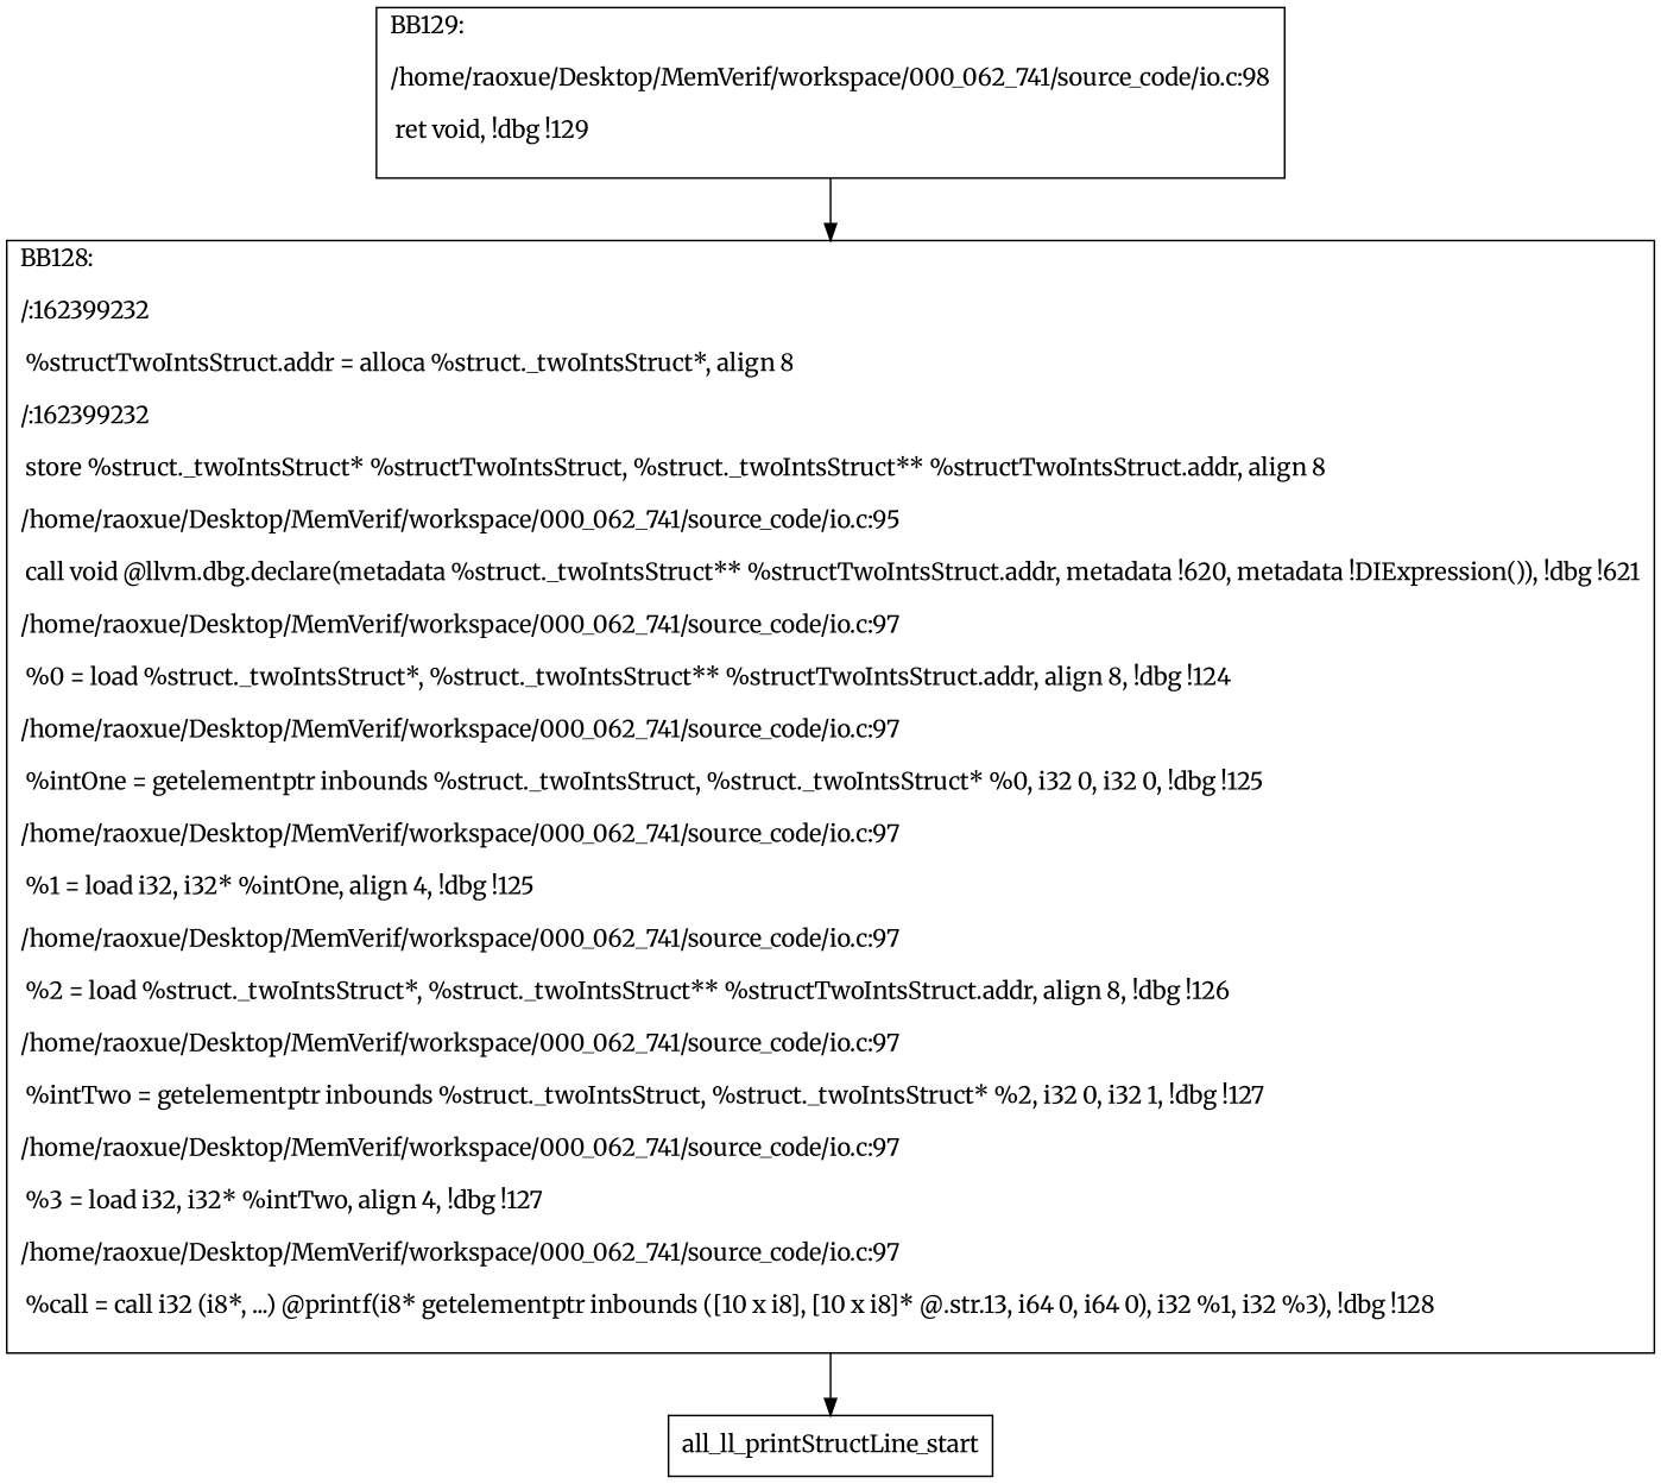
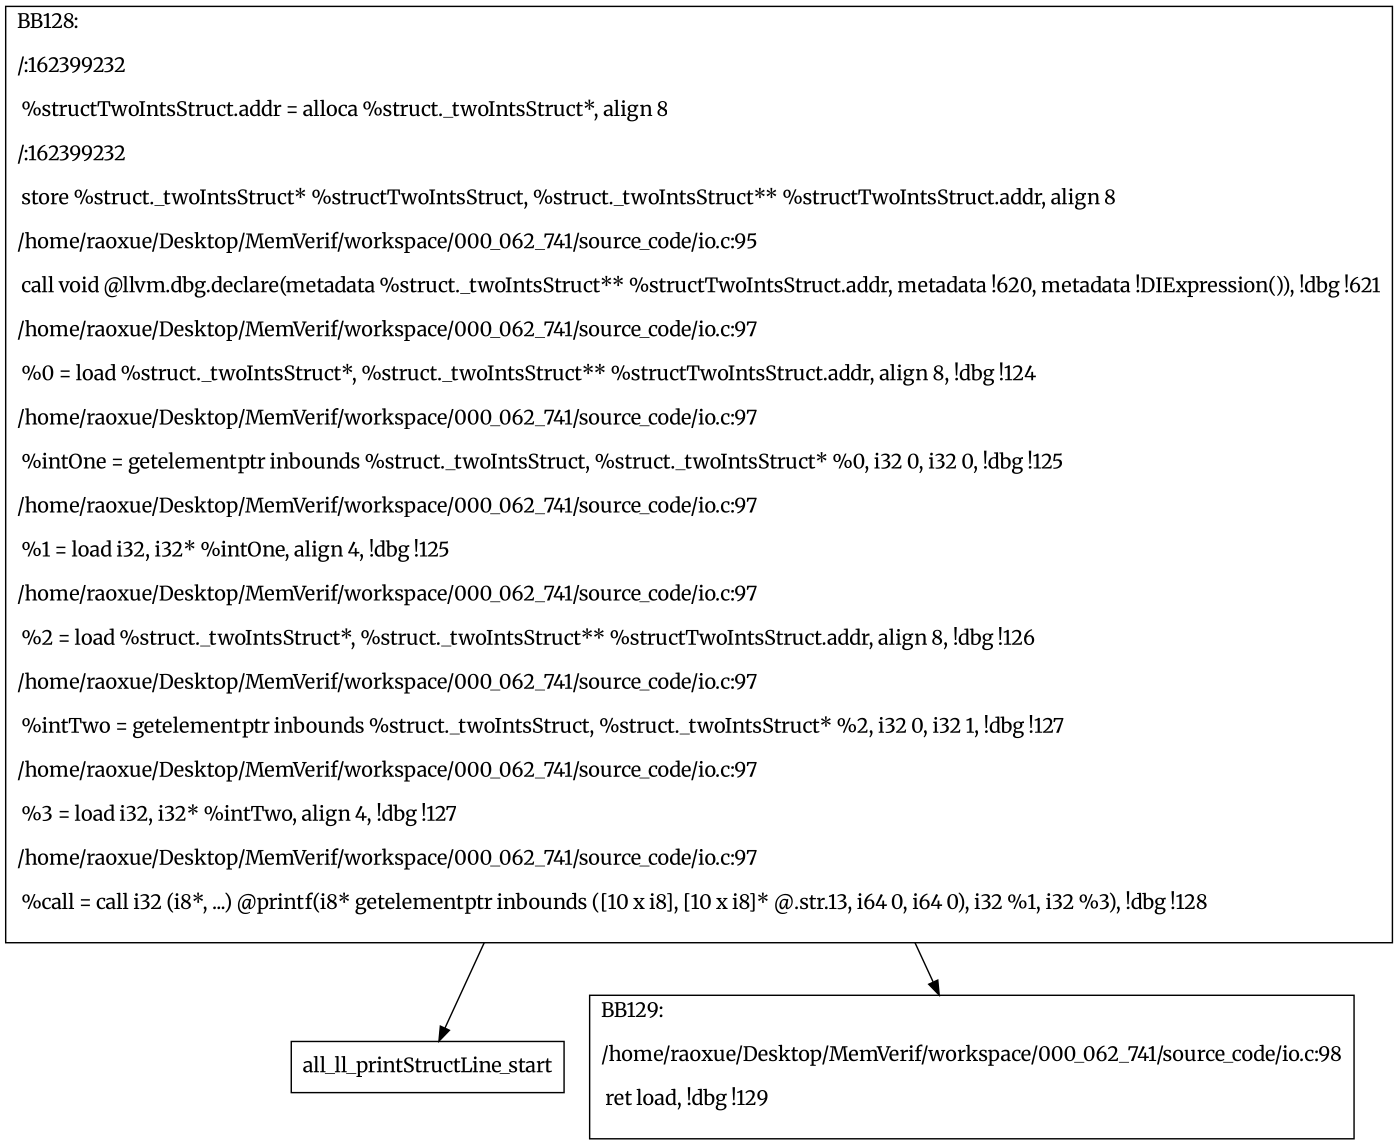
  digraph {
    fontname=Merriweather
    node [fontname=Merriweather shape=record]
    edge [fontname=Merriweather]
    n1 [label="{all_ll_printStructLine_start}"]
    n2 [label="{BB128:\l\l/:162399232\l\n  %structTwoIntsStruct.addr = alloca %struct._twoIntsStruct*, align 8\l\n/:162399232\l\n  store %struct._twoIntsStruct* %structTwoIntsStruct, %struct._twoIntsStruct** %structTwoIntsStruct.addr, align 8\l\n/home/raoxue/Desktop/MemVerif/workspace/000_062_741/source_code/io.c:95\l\n  call void @llvm.dbg.declare(metadata %struct._twoIntsStruct** %structTwoIntsStruct.addr, metadata !620, metadata !DIExpression()), !dbg !621\l\n/home/raoxue/Desktop/MemVerif/workspace/000_062_741/source_code/io.c:97\l\n  %0 = load %struct._twoIntsStruct*, %struct._twoIntsStruct** %structTwoIntsStruct.addr, align 8, !dbg !124\l\n/home/raoxue/Desktop/MemVerif/workspace/000_062_741/source_code/io.c:97\l\n  %intOne = getelementptr inbounds %struct._twoIntsStruct, %struct._twoIntsStruct* %0, i32 0, i32 0, !dbg !125\l\n/home/raoxue/Desktop/MemVerif/workspace/000_062_741/source_code/io.c:97\l\n  %1 = load i32, i32* %intOne, align 4, !dbg !125\l\n/home/raoxue/Desktop/MemVerif/workspace/000_062_741/source_code/io.c:97\l\n  %2 = load %struct._twoIntsStruct*, %struct._twoIntsStruct** %structTwoIntsStruct.addr, align 8, !dbg !126\l\n/home/raoxue/Desktop/MemVerif/workspace/000_062_741/source_code/io.c:97\l\n  %intTwo = getelementptr inbounds %struct._twoIntsStruct, %struct._twoIntsStruct* %2, i32 0, i32 1, !dbg !127\l\n/home/raoxue/Desktop/MemVerif/workspace/000_062_741/source_code/io.c:97\l\n  %3 = load i32, i32* %intTwo, align 4, !dbg !127\l\n/home/raoxue/Desktop/MemVerif/workspace/000_062_741/source_code/io.c:97\l\n  %call = call i32 (i8*, ...) @printf(i8* getelementptr inbounds ([10 x i8], [10 x i8]* @.str.13, i64 0, i64 0), i32 %1, i32 %3), !dbg !128\l\n}"]
-   n3 [label="{BB129:\l\l/home/raoxue/Desktop/MemVerif/workspace/000_062_741/source_code/io.c:98\l\n  ret void, !dbg !129\l\n}"]
+   n3 [label="{BB129:\l\l/home/raoxue/Desktop/MemVerif/workspace/000_062_741/source_code/io.c:98\l\n  ret load, !dbg !129\l\n}"]
    n2 -> n1
-   n3 -> n2
+   n2 -> n3
  }
